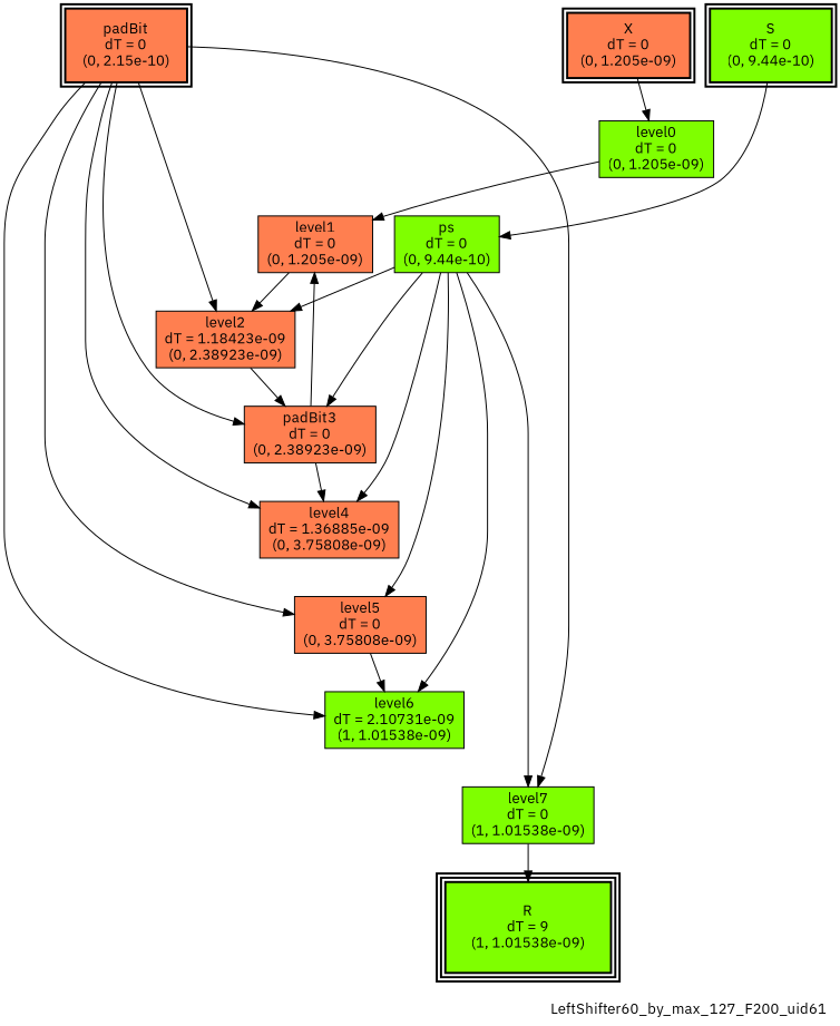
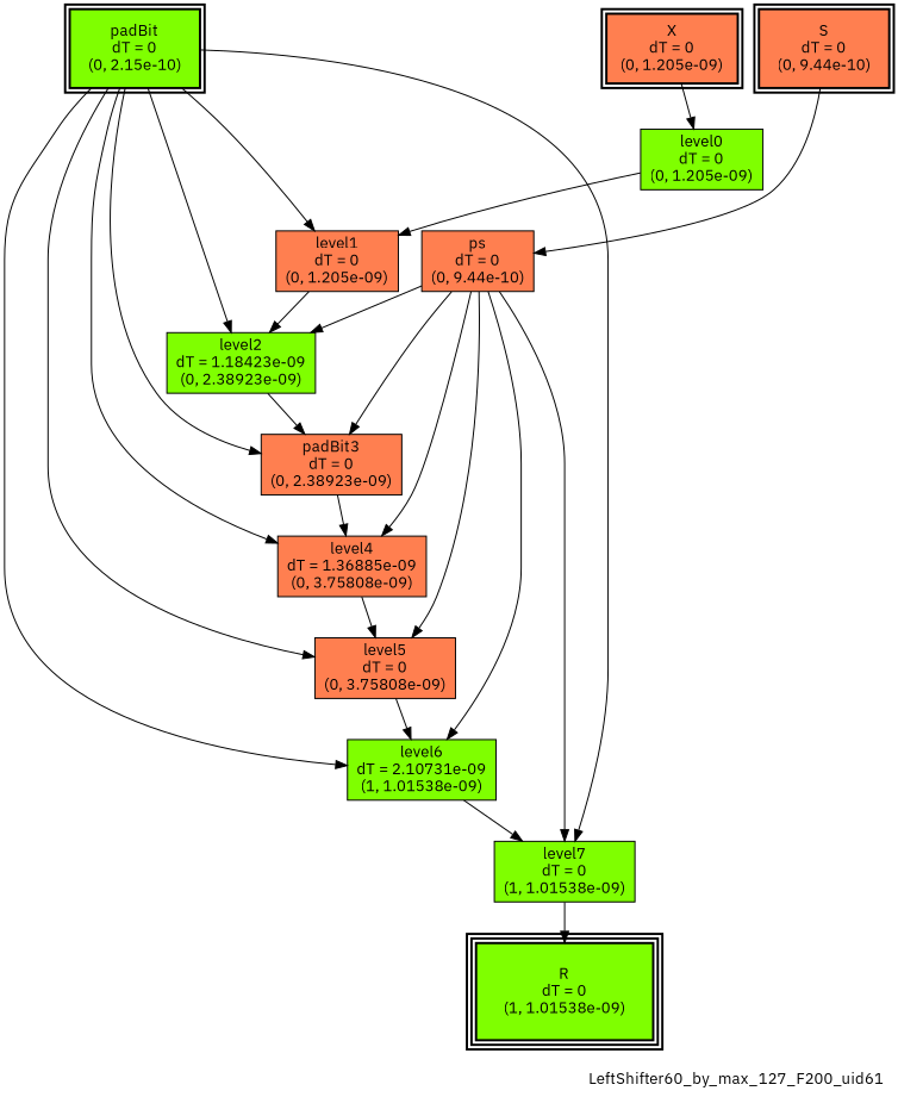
  digraph {
    fontname="IBM Plex Sans"
    label=LeftShifter60_by_max_127_F200_uid61
    labeljust=right
    labelloc=bottom
    nodesep=0.25
    ranksep=0.5
    node [color=black fillcolor=coral fontname="IBM Plex Sans" peripheries=1 shape=box style=filled]
    edge [arrowhead=normal arrowsize=1.0 arrowtail=normal color=black dir=forward fontname="IBM Plex Sans"]
    n1 [label="X\ndT = 0\n(0, 1.205e-09)" peripheries=2 style="bold, filled"]
-   n2 [fillcolor=chartreuse label="S\ndT = 0\n(0, 9.44e-10)" peripheries=2 style="bold, filled"]
-   n3 [label="padBit\ndT = 0\n(0, 2.15e-10)" peripheries=2 style="bold, filled"]
-   n4 [fillcolor=chartreuse label="R\ndT = 9\n(1, 1.01538e-09)" peripheries=3 style="bold, filled"]
+   n2 [label="S\ndT = 0\n(0, 9.44e-10)" peripheries=2 style="bold, filled"]
+   n3 [fillcolor=chartreuse label="padBit\ndT = 0\n(0, 2.15e-10)" peripheries=2 style="bold, filled"]
+   n4 [fillcolor=chartreuse label="R\ndT = 0\n(1, 1.01538e-09)" peripheries=3 style="bold, filled"]
    n5 [fillcolor=chartreuse label="level0\ndT = 0\n(0, 1.205e-09)"]
-   n6 [fillcolor=chartreuse label="ps\ndT = 0\n(0, 9.44e-10)"]
+   n6 [label="ps\ndT = 0\n(0, 9.44e-10)"]
    n7 [label="level1\ndT = 0\n(0, 1.205e-09)"]
-   n8 [label="level2\ndT = 1.18423e-09\n(0, 2.38923e-09)"]
+   n8 [fillcolor=chartreuse label="level2\ndT = 1.18423e-09\n(0, 2.38923e-09)"]
    n9 [label="padBit3\ndT = 0\n(0, 2.38923e-09)"]
    n10 [label="level4\ndT = 1.36885e-09\n(0, 3.75808e-09)"]
    n11 [label="level5\ndT = 0\n(0, 3.75808e-09)"]
    n12 [fillcolor=chartreuse label="level6\ndT = 2.10731e-09\n(1, 1.01538e-09)"]
    n13 [fillcolor=chartreuse label="level7\ndT = 0\n(1, 1.01538e-09)"]
    subgraph sub_1 {
      rank=same
      n1
      n2
      n3
    }
    subgraph sub_2 {
      rank=same
      n4
    }
    n1 -> n5
    n2 -> n6
-   n9 -> n7
+   n3 -> n7
    n3 -> n8
    n3 -> n9
    n3 -> n10
    n3 -> n11
    n3 -> n12
    n3 -> n13
    n5 -> n7
    n6 -> n8
    n6 -> n9
    n6 -> n10
    n6 -> n11
    n6 -> n12
    n6 -> n13
    n7 -> n8
    n8 -> n9
    n9 -> n10
+   n10 -> n11
    n11 -> n12
+   n12 -> n13
    n13 -> n4
  }
